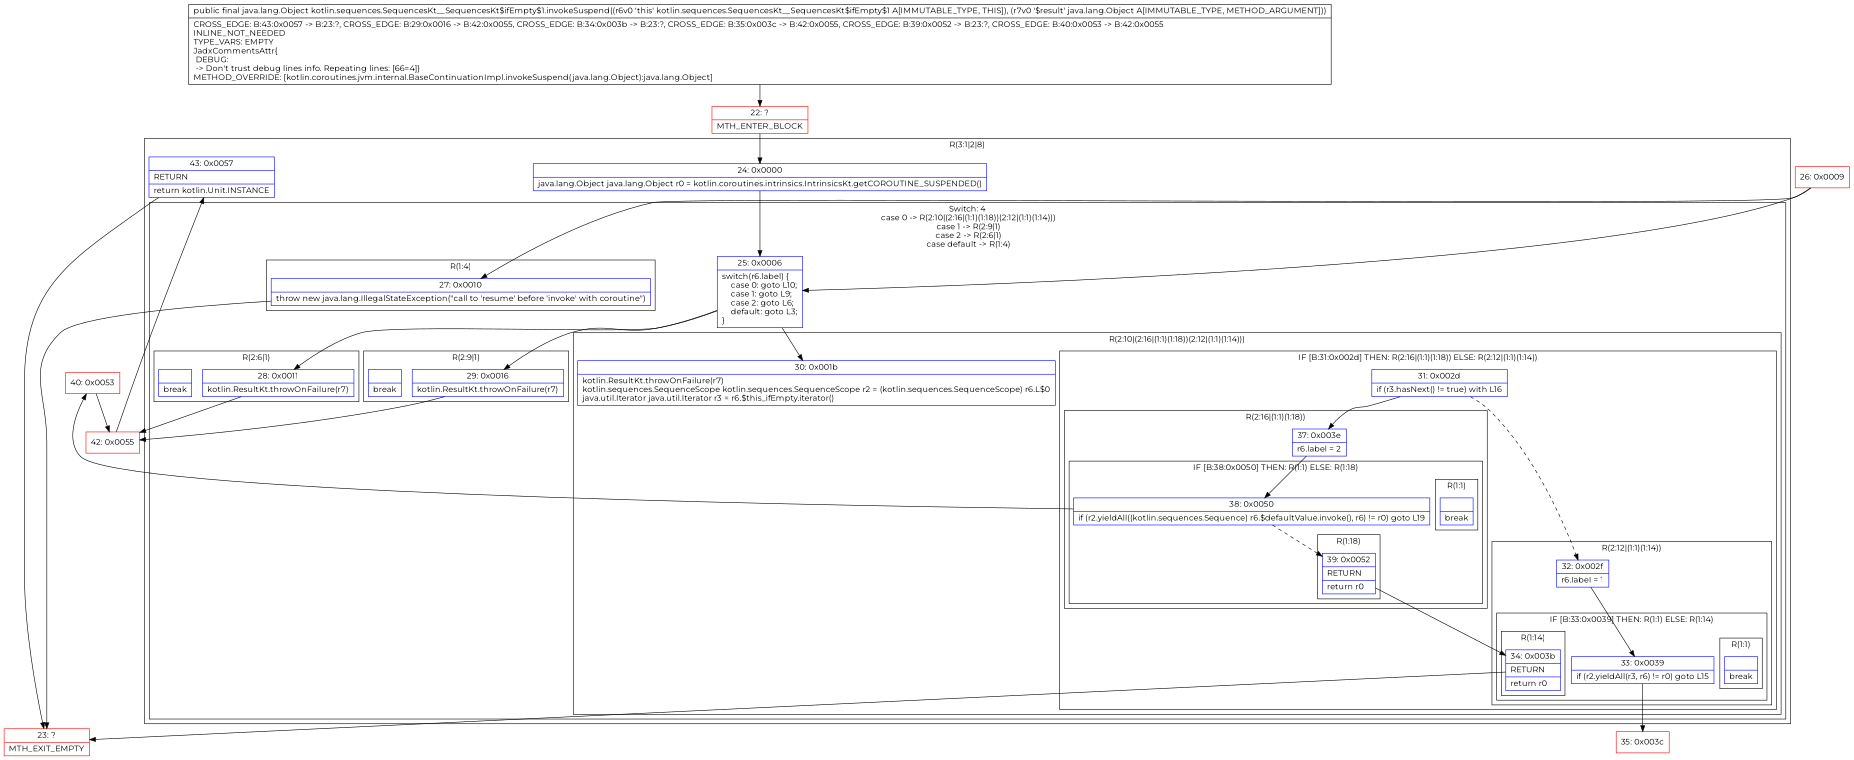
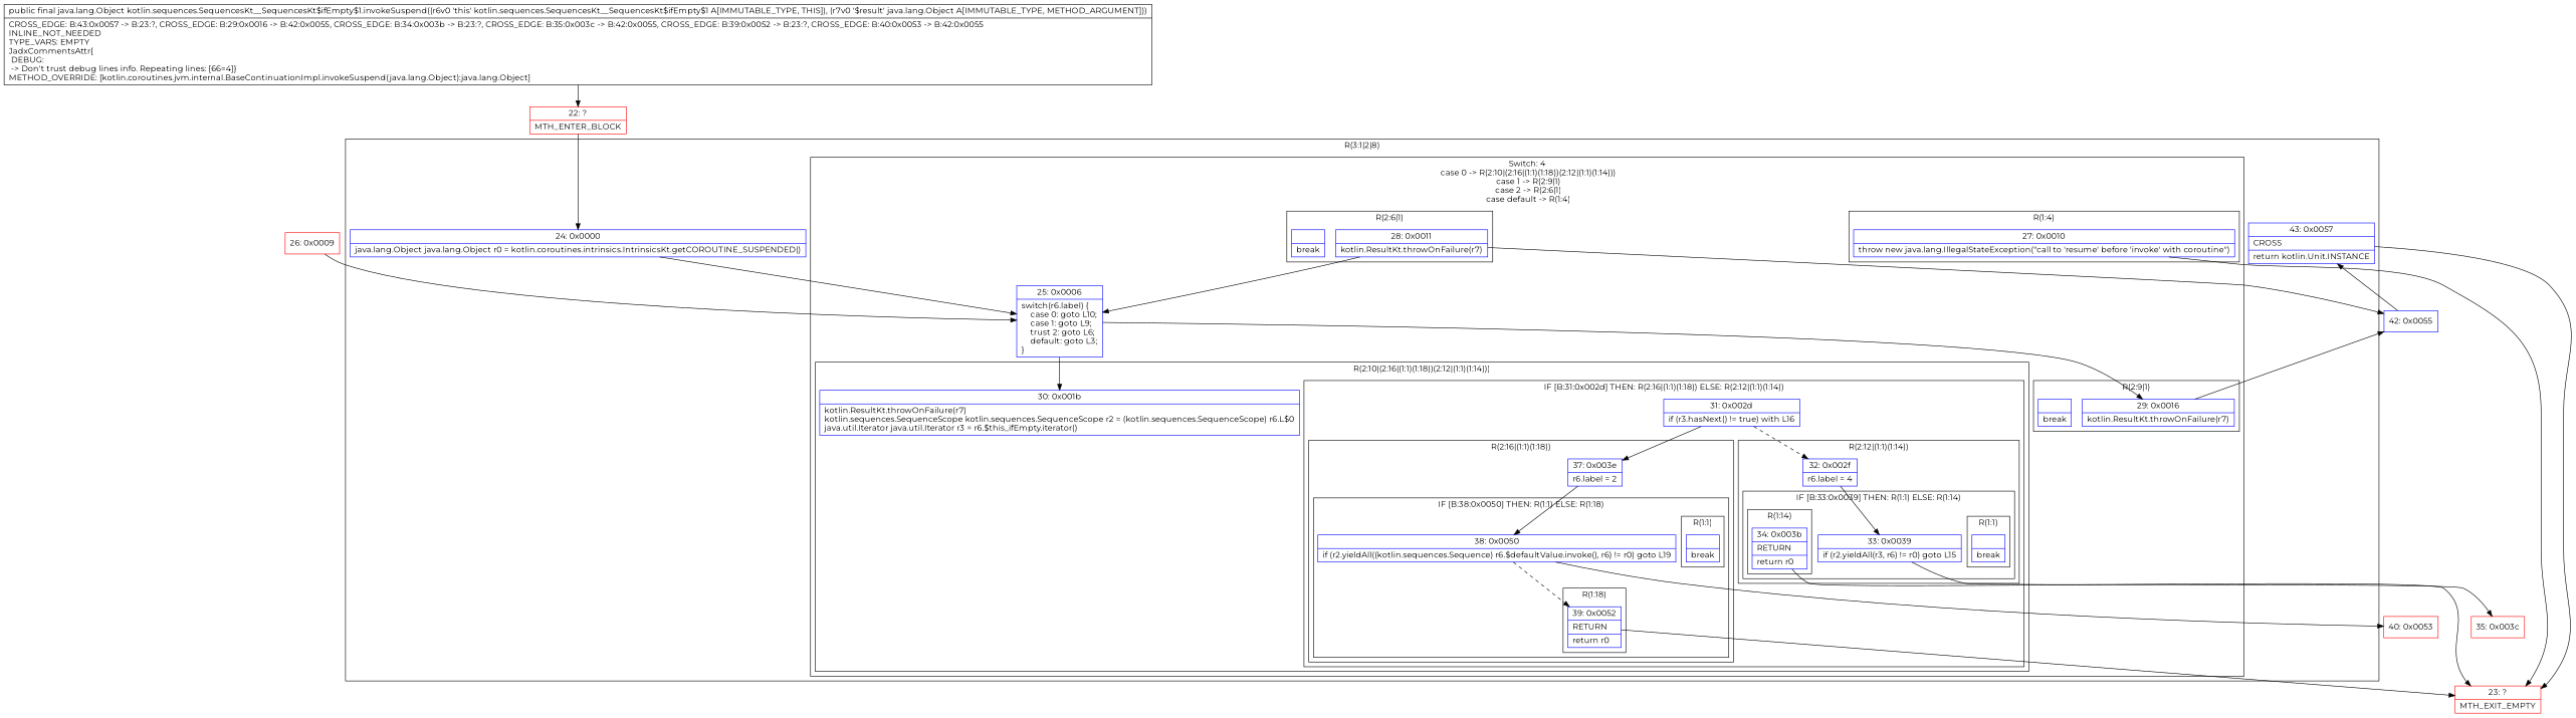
  digraph {
    fontname=Montserrat
    node [color=blue fontname=Montserrat shape=record]
    edge [fontname=Montserrat]
    n1 [label="{|break\l}"]
    n2 [label="{39\:\ 0x0052|RETURN\l|return r0\l}"]
    n3 [label="{38\:\ 0x0050|if (r2.yieldAll((kotlin.sequences.Sequence) r6.$defaultValue.invoke(), r6) != r0) goto L19\l}"]
    n4 [label="{37\:\ 0x003e|r6.label = 2\l}"]
    n5 [label="{|break\l}"]
    n6 [label="{34\:\ 0x003b|RETURN\l|return r0\l}"]
    n7 [label="{33\:\ 0x0039|if (r2.yieldAll(r3, r6) != r0) goto L15\l}"]
-   n8 [label="{32\:\ 0x002f|r6.label = 1\l}"]
+   n8 [label="{32\:\ 0x002f|r6.label = 4\l}"]
    n9 [label="{31\:\ 0x002d|if (r3.hasNext() != true) with L16\l}"]
    n10 [label="{30\:\ 0x001b|kotlin.ResultKt.throwOnFailure(r7)\lkotlin.sequences.SequenceScope kotlin.sequences.SequenceScope r2 = (kotlin.sequences.SequenceScope) r6.L$0\ljava.util.Iterator java.util.Iterator r3 = r6.$this_ifEmpty.iterator()\l}"]
    n11 [label="{29\:\ 0x0016|kotlin.ResultKt.throwOnFailure(r7)\l}"]
    n12 [label="{|break\l}"]
    n13 [label="{28\:\ 0x0011|kotlin.ResultKt.throwOnFailure(r7)\l}"]
    n14 [label="{|break\l}"]
    n15 [label="{27\:\ 0x0010|throw new java.lang.IllegalStateException(\"call to 'resume' before 'invoke' with coroutine\")\l}"]
-   n16 [label="{25\:\ 0x0006|switch(r6.label) \{\l    case 0: goto L10;\l    case 1: goto L9;\l    case 2: goto L6;\l    default: goto L3;\l\}\l}"]
+   n16 [label="{25\:\ 0x0006|switch(r6.label) \{\l    case 0: goto L10;\l    case 1: goto L9;\l    trust 2: goto L6;\l    default: goto L3;\l\}\l}"]
    n17 [label="{24\:\ 0x0000|java.lang.Object java.lang.Object r0 = kotlin.coroutines.intrinsics.IntrinsicsKt.getCOROUTINE_SUSPENDED()\l}"]
-   n18 [label="{43\:\ 0x0057|RETURN\l|return kotlin.Unit.INSTANCE\l}"]
+   n18 [label="{43\:\ 0x0057|CROSS\l|return kotlin.Unit.INSTANCE\l}"]
    n19 [color=red label="{23\:\ ?|MTH_EXIT_EMPTY\l}"]
    n20 [color=red label="{40\:\ 0x0053}"]
    n21 [color=red label="{35\:\ 0x003c}"]
-   n22 [color=red label="{42\:\ 0x0055}"]
+   n22 [label="{42\:\ 0x0055}"]
    n23 [color=red label="{26\:\ 0x0009}"]
    n24 [color=red label="{22\:\ ?|MTH_ENTER_BLOCK\l}"]
    n25 [label="{public final java.lang.Object kotlin.sequences.SequencesKt__SequencesKt$ifEmpty$1.invokeSuspend((r6v0 'this' kotlin.sequences.SequencesKt__SequencesKt$ifEmpty$1 A[IMMUTABLE_TYPE, THIS]), (r7v0 '$result' java.lang.Object A[IMMUTABLE_TYPE, METHOD_ARGUMENT]))  | CROSS_EDGE: B:43:0x0057 \-\> B:23:?, CROSS_EDGE: B:29:0x0016 \-\> B:42:0x0055, CROSS_EDGE: B:34:0x003b \-\> B:23:?, CROSS_EDGE: B:35:0x003c \-\> B:42:0x0055, CROSS_EDGE: B:39:0x0052 \-\> B:23:?, CROSS_EDGE: B:40:0x0053 \-\> B:42:0x0055\lINLINE_NOT_NEEDED\lTYPE_VARS: EMPTY\lJadxCommentsAttr\{\l DEBUG: \l \-\> Don't trust debug lines info. Repeating lines: [66=4]\}\lMETHOD_OVERRIDE: [kotlin.coroutines.jvm.internal.BaseContinuationImpl.invokeSuspend(java.lang.Object):java.lang.Object]\l}" color=""]
    subgraph cluster_1 {
      label="R(3:1|2|8)"
      n17
      n18
      subgraph cluster_2 {
        label="Switch: 4\n case 0 -> R(2:10|(2:16|(1:1)(1:18))(2:12|(1:1)(1:14)))\n case 1 -> R(2:9|1)\n case 2 -> R(2:6|1)\n case default -> R(1:4)"
        n16
        subgraph cluster_3 {
          label="R(2:10|(2:16|(1:1)(1:18))(2:12|(1:1)(1:14)))"
          n10
          subgraph cluster_4 {
            label="IF [B:31:0x002d] THEN: R(2:16|(1:1)(1:18)) ELSE: R(2:12|(1:1)(1:14))"
            n9
            subgraph cluster_5 {
              label="R(2:16|(1:1)(1:18))"
              n4
              subgraph cluster_6 {
                label="IF [B:38:0x0050] THEN: R(1:1) ELSE: R(1:18)"
                n3
                subgraph cluster_7 {
                  label="R(1:1)"
                  n1
                }
                subgraph cluster_8 {
                  label="R(1:18)"
                  n2
                }
              }
            }
            subgraph cluster_9 {
              label="R(2:12|(1:1)(1:14))"
              n8
              subgraph cluster_10 {
                label="IF [B:33:0x0039] THEN: R(1:1) ELSE: R(1:14)"
                n7
                subgraph cluster_11 {
                  label="R(1:1)"
                  n5
                }
                subgraph cluster_12 {
                  label="R(1:14)"
                  n6
                }
              }
            }
          }
        }
        subgraph cluster_13 {
          label="R(2:9|1)"
          n11
          n12
        }
        subgraph cluster_14 {
          label="R(2:6|1)"
          n13
          n14
        }
        subgraph cluster_15 {
          label="R(1:4)"
          n15
        }
      }
    }
-   n2 -> n6
+   n2 -> n19
    n3 -> n2 [style=dashed]
    n3 -> n20
    n4 -> n3
    n6 -> n19
    n7 -> n21
    n8 -> n7
    n9 -> n4
    n9 -> n8 [style=dashed]
    n11 -> n22
    n13 -> n22
    n15 -> n19
    n16 -> n10
    n16 -> n11
-   n16 -> n13
+   n13 -> n16
    n17 -> n16
    n18 -> n19
-   n20 -> n22
    n22 -> n18
-   n23 -> n15
    n23 -> n16
    n24 -> n17
    n25 -> n24
  }
